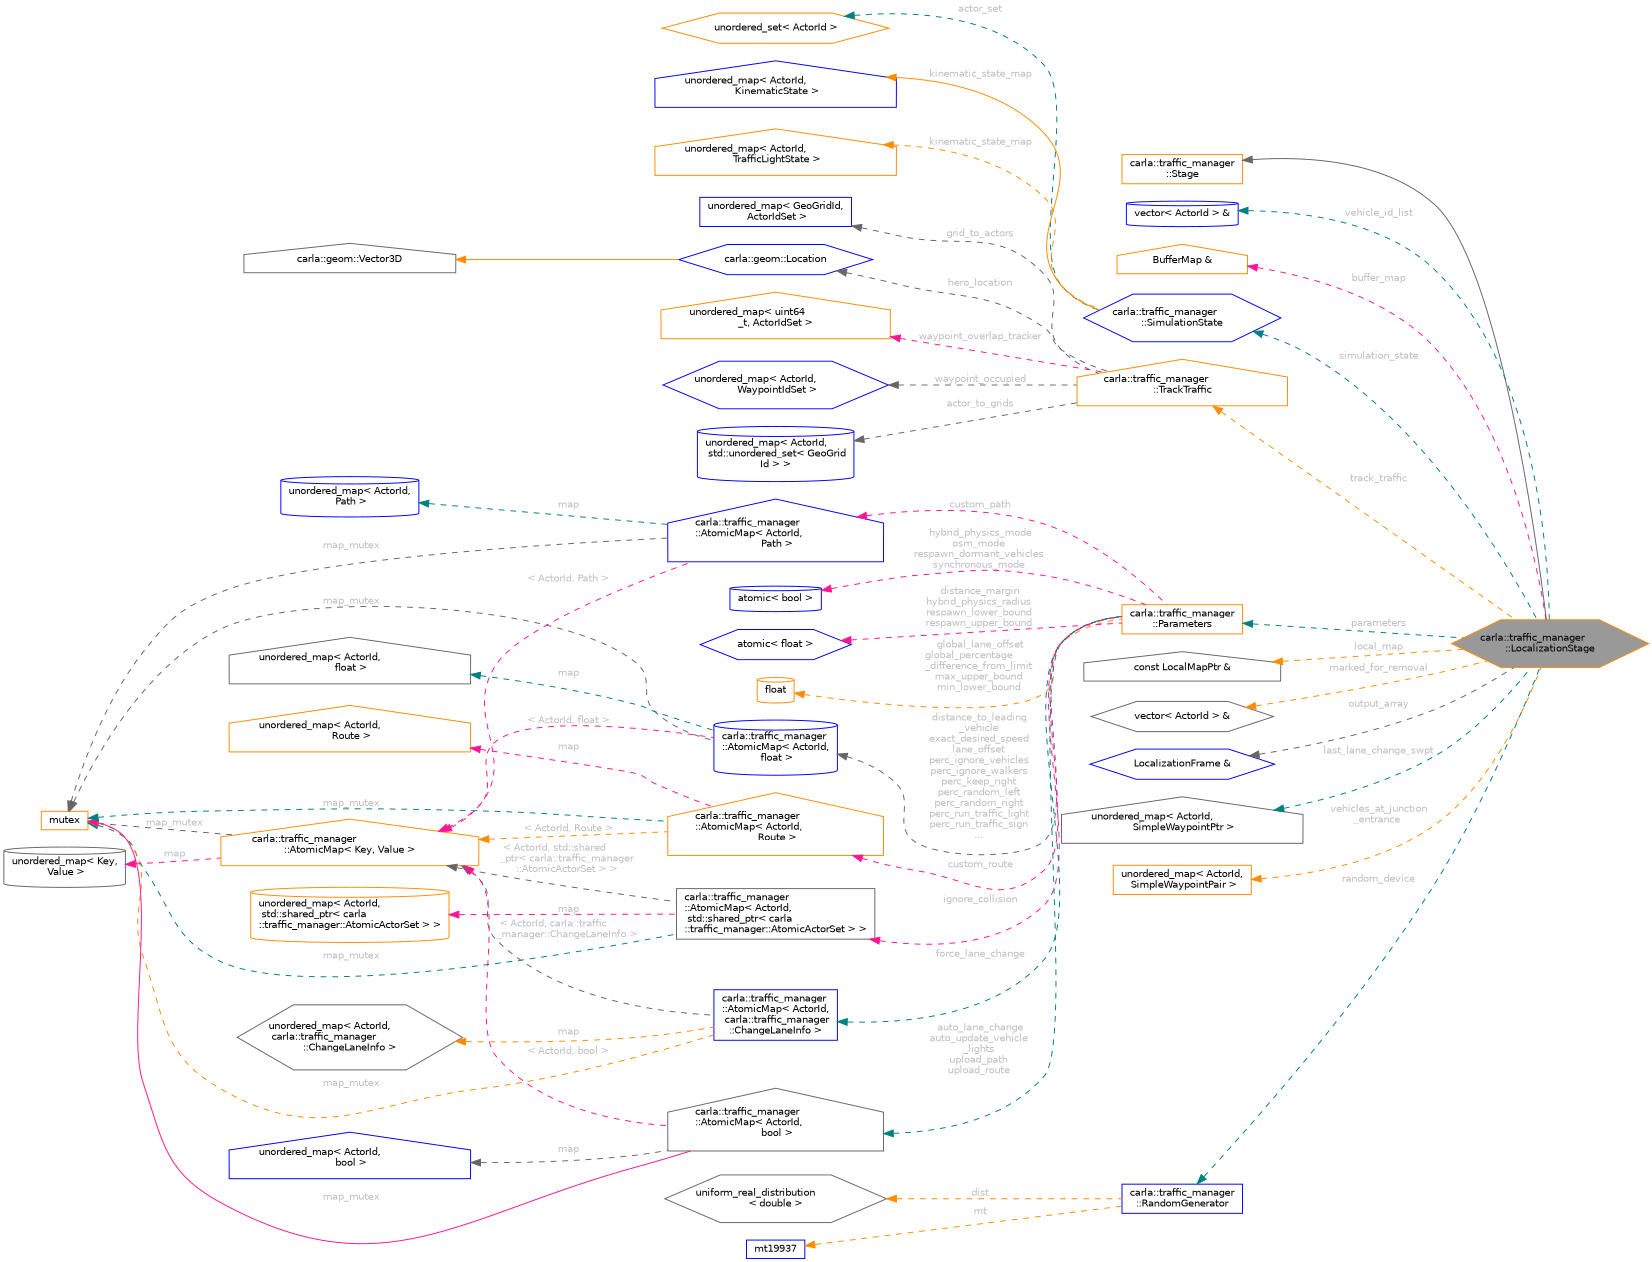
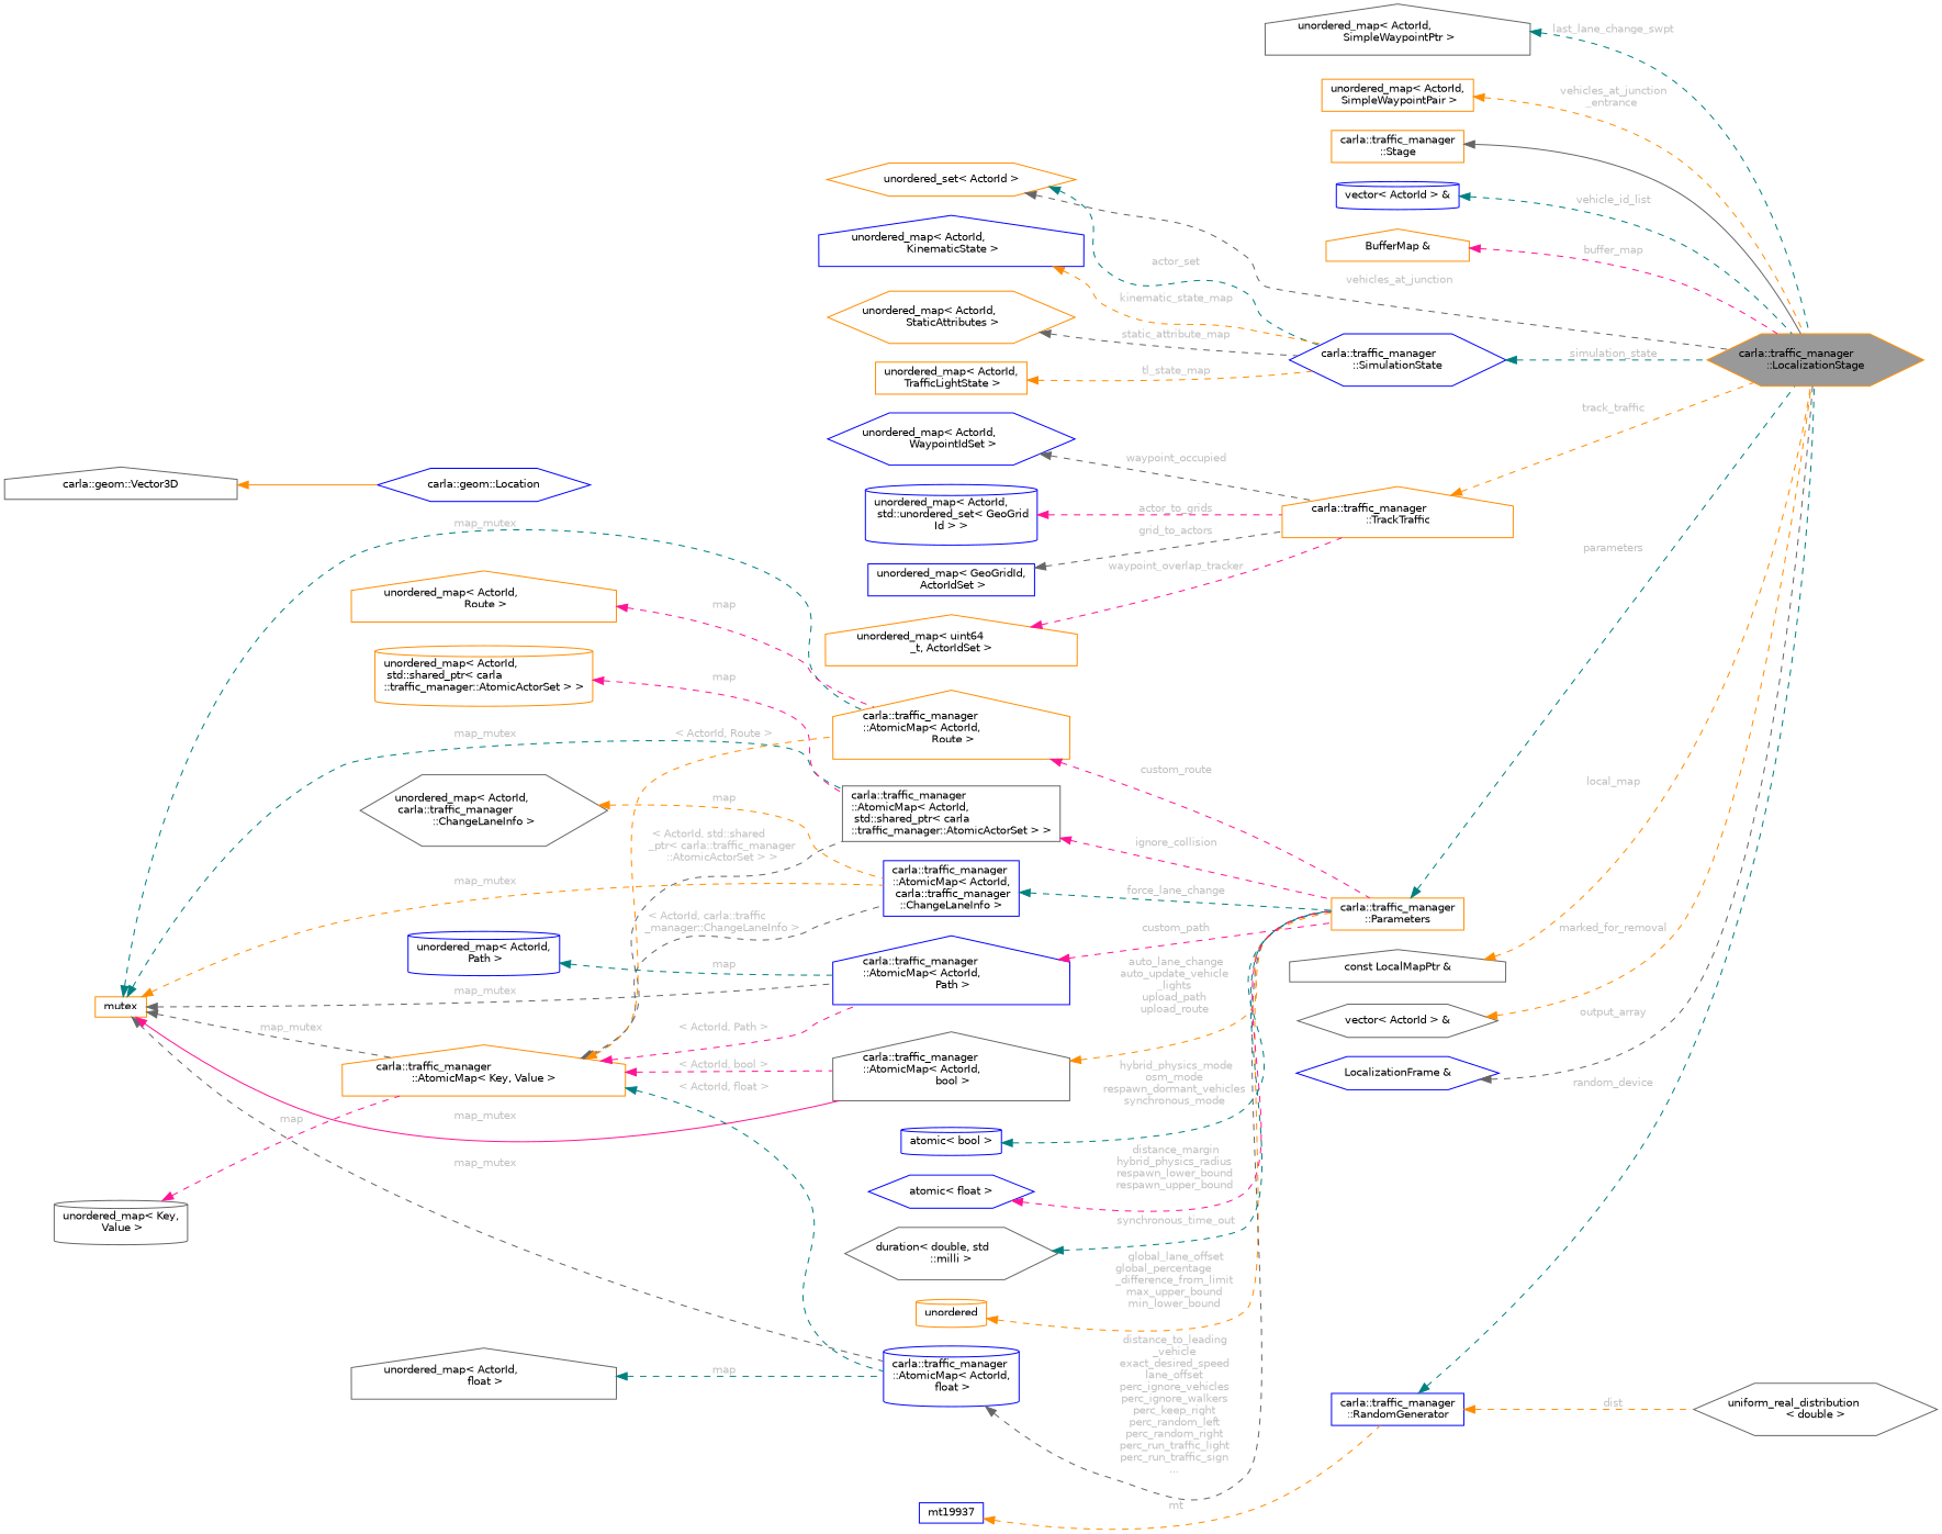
  digraph {
    rankdir=LR
    node [color=blue fillcolor=white fontname=Helvetica fontsize=10 shape=house style=filled]
    edge [color=gray40 dir=back fontname=Helvetica fontsize=10 labelfontname=Helvetica labelfontsize=10 style=dashed fontcolor=grey]
    n1 [color=darkorange fillcolor=grey60 fontcolor=black height=0.2 label="carla::traffic_manager\l::LocalizationStage" shape=hexagon width=0.4]
    n2 [color=darkorange height=0.2 label="carla::traffic_manager\l::Stage" shape=box width=0.4]
    n3 [height=0.2 label="vector\< ActorId \> &" shape=cylinder width=0.4]
    n4 [color=darkorange height=0.2 label="BufferMap &" width=0.4]
    n5 [height=0.2 label="carla::traffic_manager\l::SimulationState" shape=hexagon width=0.4]
    n6 [color=darkorange height=0.2 label="unordered_set\< ActorId \>" shape=hexagon width=0.4]
    n7 [height=0.2 label="unordered_map\< ActorId,\l KinematicState \>" width=0.4]
-   n9 [color=darkorange height=0.2 label="unordered_map\< ActorId,\l TrafficLightState \>" width=0.4]
+   n8 [color=darkorange height=0.2 label="unordered_map\< ActorId,\l StaticAttributes \>" shape=hexagon width=0.4]
+   n9 [color=darkorange height=0.2 label="unordered_map\< ActorId,\l TrafficLightState \>" shape=box width=0.4]
    n10 [color=darkorange height=0.2 label="carla::traffic_manager\l::TrackTraffic" width=0.4]
    n11 [color=darkorange height=0.2 label="unordered_map\< uint64\l_t, ActorIdSet \>" width=0.4]
    n12 [height=0.2 label="unordered_map\< ActorId,\l WaypointIdSet \>" shape=hexagon width=0.4]
    n13 [height=0.2 label="unordered_map\< ActorId,\l std::unordered_set\< GeoGrid\lId \> \>" shape=cylinder width=0.4]
    n14 [height=0.2 label="unordered_map\< GeoGridId,\l ActorIdSet \>" shape=box width=0.4]
    n15 [height=0.2 label="carla::geom::Location" shape=hexagon width=0.4]
    n16 [color=gray40 height=0.2 label="carla::geom::Vector3D" width=0.4]
-   n17 [color=darkorange height=0.2 label=float shape=cylinder width=0.4]
+   n17 [color=darkorange height=0.2 label=unordered shape=cylinder width=0.4]
    n18 [color=darkorange height=0.2 label="carla::traffic_manager\l::Parameters" shape=box width=0.4]
    n19 [color=gray40 height=0.2 label="const LocalMapPtr &" width=0.4]
    n20 [height=0.2 label="carla::traffic_manager\l::AtomicMap\< ActorId,\l float \>" shape=cylinder width=0.4]
    n21 [color=darkorange height=0.2 label=mutex shape=box width=0.4]
    n22 [color=darkorange height=0.2 label="carla::traffic_manager\l::AtomicMap\< Key, Value \>" width=0.4]
    n23 [color=gray40 height=0.2 label="carla::traffic_manager\l::AtomicMap\< ActorId,\l std::shared_ptr\< carla\l::traffic_manager::AtomicActorSet \> \>" shape=box width=0.4]
    n24 [height=0.2 label="carla::traffic_manager\l::AtomicMap\< ActorId,\l carla::traffic_manager\l::ChangeLaneInfo \>" shape=box width=0.4]
    n25 [color=gray40 height=0.2 label="carla::traffic_manager\l::AtomicMap\< ActorId,\l bool \>" width=0.4]
    n26 [height=0.2 label="carla::traffic_manager\l::AtomicMap\< ActorId,\l Path \>" width=0.4]
    n27 [color=darkorange height=0.2 label="carla::traffic_manager\l::AtomicMap\< ActorId,\l Route \>" width=0.4]
    n28 [color=gray40 height=0.2 label="unordered_map\< ActorId,\l float \>" width=0.4]
    n29 [color=gray40 height=0.2 label="unordered_map\< Key,\l Value \>" shape=cylinder width=0.4]
    n30 [color=darkorange height=0.2 label="unordered_map\< ActorId,\l std::shared_ptr\< carla\l::traffic_manager::AtomicActorSet \> \>" shape=cylinder width=0.4]
    n31 [color=gray40 height=0.2 label="unordered_map\< ActorId,\l carla::traffic_manager\l::ChangeLaneInfo \>" shape=hexagon width=0.4]
-   n32 [height=0.2 label="unordered_map\< ActorId,\l bool \>" width=0.4]
    n33 [height=0.2 label="atomic\< bool \>" shape=cylinder width=0.4]
    n34 [height=0.2 label="atomic\< float \>" shape=hexagon width=0.4]
    n35 [height=0.2 label="unordered_map\< ActorId,\l Path \>" shape=cylinder width=0.4]
    n36 [color=darkorange height=0.2 label="unordered_map\< ActorId,\l Route \>" width=0.4]
+   n37 [color=gray40 height=0.2 label="duration\< double, std\l::milli \>" shape=hexagon width=0.4]
    n38 [color=gray40 height=0.2 label="vector\< ActorId \> &" shape=hexagon width=0.4]
    n39 [height=0.2 label="LocalizationFrame &" shape=hexagon width=0.4]
    n40 [color=gray40 height=0.2 label="unordered_map\< ActorId,\l SimpleWaypointPtr \>" width=0.4]
    n41 [color=darkorange height=0.2 label="unordered_map\< ActorId,\l SimpleWaypointPair \>" shape=box width=0.4]
    n42 [height=0.2 label="carla::traffic_manager\l::RandomGenerator" shape=box width=0.4]
    n43 [height=0.2 label=mt19937 shape=box width=0.4]
    n44 [color=gray40 height=0.2 label="uniform_real_distribution\l\< double \>" shape=hexagon width=0.4]
    n2 -> n1 [style=solid fontcolor=""]
    n3 -> n1 [color=teal label=" vehicle_id_list"]
    n4 -> n1 [color=deeppink label=" buffer_map"]
    n5 -> n1 [color=teal label=" simulation_state"]
+   n6 -> n1 [label=" vehicles_at_junction"]
    n6 -> n5 [color=teal label=" actor_set"]
-   n7 -> n5 [color=darkorange label=" kinematic_state_map" style=solid]
-   n9 -> n5 [color=darkorange label=" kinematic_state_map"]
+   n7 -> n5 [color=darkorange label=" kinematic_state_map"]
+   n8 -> n5 [label=" static_attribute_map"]
+   n9 -> n5 [color=darkorange label=" tl_state_map"]
    n10 -> n1 [color=darkorange label=" track_traffic"]
    n11 -> n10 [color=deeppink label=" waypoint_overlap_tracker"]
    n12 -> n10 [label=" waypoint_occupied"]
-   n13 -> n10 [label=" actor_to_grids"]
+   n13 -> n10 [color=deeppink label=" actor_to_grids"]
    n14 -> n10 [label=" grid_to_actors"]
-   n15 -> n10 [label=" hero_location"]
    n16 -> n15 [color=darkorange style=solid fontcolor=""]
    n17 -> n18 [color=darkorange label=" global_lane_offset\nglobal_percentage\l_difference_from_limit\nmax_upper_bound\nmin_lower_bound"]
    n18 -> n1 [color=teal label=" parameters"]
    n19 -> n1 [color=darkorange label=" local_map"]
    n20 -> n18 [label=" distance_to_leading\l_vehicle\nexact_desired_speed\nlane_offset\nperc_ignore_vehicles\nperc_ignore_walkers\nperc_keep_right\nperc_random_left\nperc_random_right\nperc_run_traffic_light\nperc_run_traffic_sign\n..."]
    n21 -> n20 [label=" map_mutex"]
    n21 -> n22 [label=" map_mutex"]
    n21 -> n23 [color=teal label=" map_mutex"]
    n21 -> n24 [color=darkorange label=" map_mutex"]
    n21 -> n25 [color=deeppink label=" map_mutex" style=solid]
    n21 -> n26 [label=" map_mutex"]
    n21 -> n27 [color=teal label=" map_mutex"]
-   n22 -> n20 [color=deeppink label=" \< ActorId, float \>"]
+   n22 -> n20 [color=teal label=" \< ActorId, float \>"]
    n22 -> n23 [label=" \< ActorId, std::shared\l_ptr\< carla::traffic_manager\l::AtomicActorSet \> \>"]
    n22 -> n24 [label=" \< ActorId, carla::traffic\l_manager::ChangeLaneInfo \>"]
    n22 -> n25 [color=deeppink label=" \< ActorId, bool \>"]
    n22 -> n26 [color=deeppink label=" \< ActorId, Path \>"]
    n22 -> n27 [color=darkorange label=" \< ActorId, Route \>"]
    n23 -> n18 [color=deeppink label=" ignore_collision"]
    n24 -> n18 [color=teal label=" force_lane_change"]
-   n25 -> n18 [color=teal label=" auto_lane_change\nauto_update_vehicle\l_lights\nupload_path\nupload_route"]
+   n25 -> n18 [color=darkorange label=" auto_lane_change\nauto_update_vehicle\l_lights\nupload_path\nupload_route"]
    n26 -> n18 [color=deeppink label=" custom_path"]
    n27 -> n18 [color=deeppink label=" custom_route"]
    n28 -> n20 [color=teal label=" map"]
    n29 -> n22 [color=deeppink label=" map"]
    n30 -> n23 [color=deeppink label=" map"]
    n31 -> n24 [color=darkorange label=" map"]
-   n32 -> n25 [label=" map"]
-   n33 -> n18 [color=deeppink label=" hybrid_physics_mode\nosm_mode\nrespawn_dormant_vehicles\nsynchronous_mode"]
+   n33 -> n18 [color=teal label=" hybrid_physics_mode\nosm_mode\nrespawn_dormant_vehicles\nsynchronous_mode"]
    n34 -> n18 [color=deeppink label=" distance_margin\nhybrid_physics_radius\nrespawn_lower_bound\nrespawn_upper_bound"]
    n35 -> n26 [color=teal label=" map"]
    n36 -> n27 [color=deeppink label=" map"]
+   n37 -> n18 [color=teal label=" synchronous_time_out"]
    n38 -> n1 [color=darkorange label=" marked_for_removal"]
    n39 -> n1 [label=" output_array"]
    n40 -> n1 [color=teal label=" last_lane_change_swpt"]
    n41 -> n1 [color=darkorange label=" vehicles_at_junction\l_entrance"]
    n42 -> n1 [color=teal label=" random_device"]
    n43 -> n42 [color=darkorange label=" mt"]
-   n44 -> n42 [color=darkorange label=" dist"]
+   n42 -> n44 [color=darkorange label=" dist"]
  }
